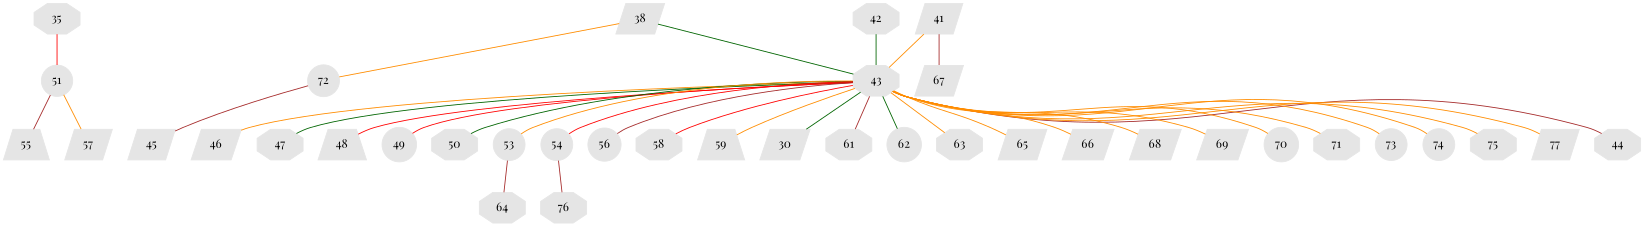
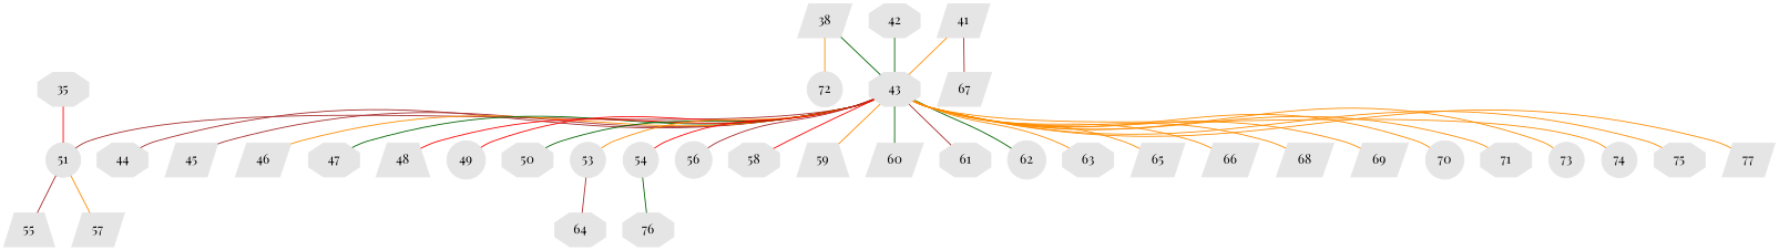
  graph {
    fontname="Playfair Display"
    node [color=gray90 fontname="Playfair Display" shape=octagon style=filled]
    edge [color=darkorange fontname="Playfair Display"]
    51 [shape=circle super="+8+15"]
    55 [shape=trapezium]
    57 [shape=parallelogram]
    35
    43 [super="+22+29+36+21+32+25+37+27+34+24+26+31+40+39"]
    44
    45 [shape=parallelogram]
    46 [shape=parallelogram]
    47
    48 [shape=trapezium]
    49 [shape=circle]
    50 [super="+28"]
    53 [shape=circle]
    54 [shape=circle super="+52"]
    56 [shape=circle]
    58
    59 [shape=trapezium]
-   60 [shape=parallelogram label=30]
+   60 [shape=parallelogram]
    61
    62 [shape=circle]
    63
    65 [shape=parallelogram]
    66 [shape=parallelogram]
    68 [shape=parallelogram]
    69 [shape=parallelogram]
    70 [shape=circle]
    71
    73 [shape=circle]
    74 [shape=circle]
    75
    77 [shape=parallelogram]
    38 [shape=parallelogram]
    72 [shape=circle]
    41 [shape=parallelogram]
    67 [shape=parallelogram]
    42
    64
    76
    51 -- 55 [color=brown]
    51 -- 57
    35 -- 51 [color=red]
+   43 -- 51 [color=brown]
    43 -- 44 [color=brown]
-   72 -- 45 [color=brown]
+   43 -- 45 [color=brown]
    43 -- 46
    43 -- 47 [color=darkgreen]
    43 -- 48 [color=red]
    43 -- 49 [color=red]
    43 -- 50 [color=darkgreen]
    43 -- 53
    43 -- 54 [color=red]
    43 -- 56 [color=brown]
    43 -- 58 [color=red]
    43 -- 59
    43 -- 60 [color=darkgreen]
    43 -- 61 [color=brown]
    43 -- 62 [color=darkgreen]
    43 -- 63
    43 -- 65
    43 -- 66
    43 -- 68
    43 -- 69
    43 -- 70
    43 -- 71
    43 -- 73
    43 -- 74
    43 -- 75
    43 -- 77
    53 -- 64 [color=brown]
-   54 -- 76 [color=brown]
+   54 -- 76 [color=darkgreen]
    38 -- 43 [color=darkgreen]
    38 -- 72
    41 -- 43
    41 -- 67 [color=brown]
    42 -- 43 [color=darkgreen]
  }
